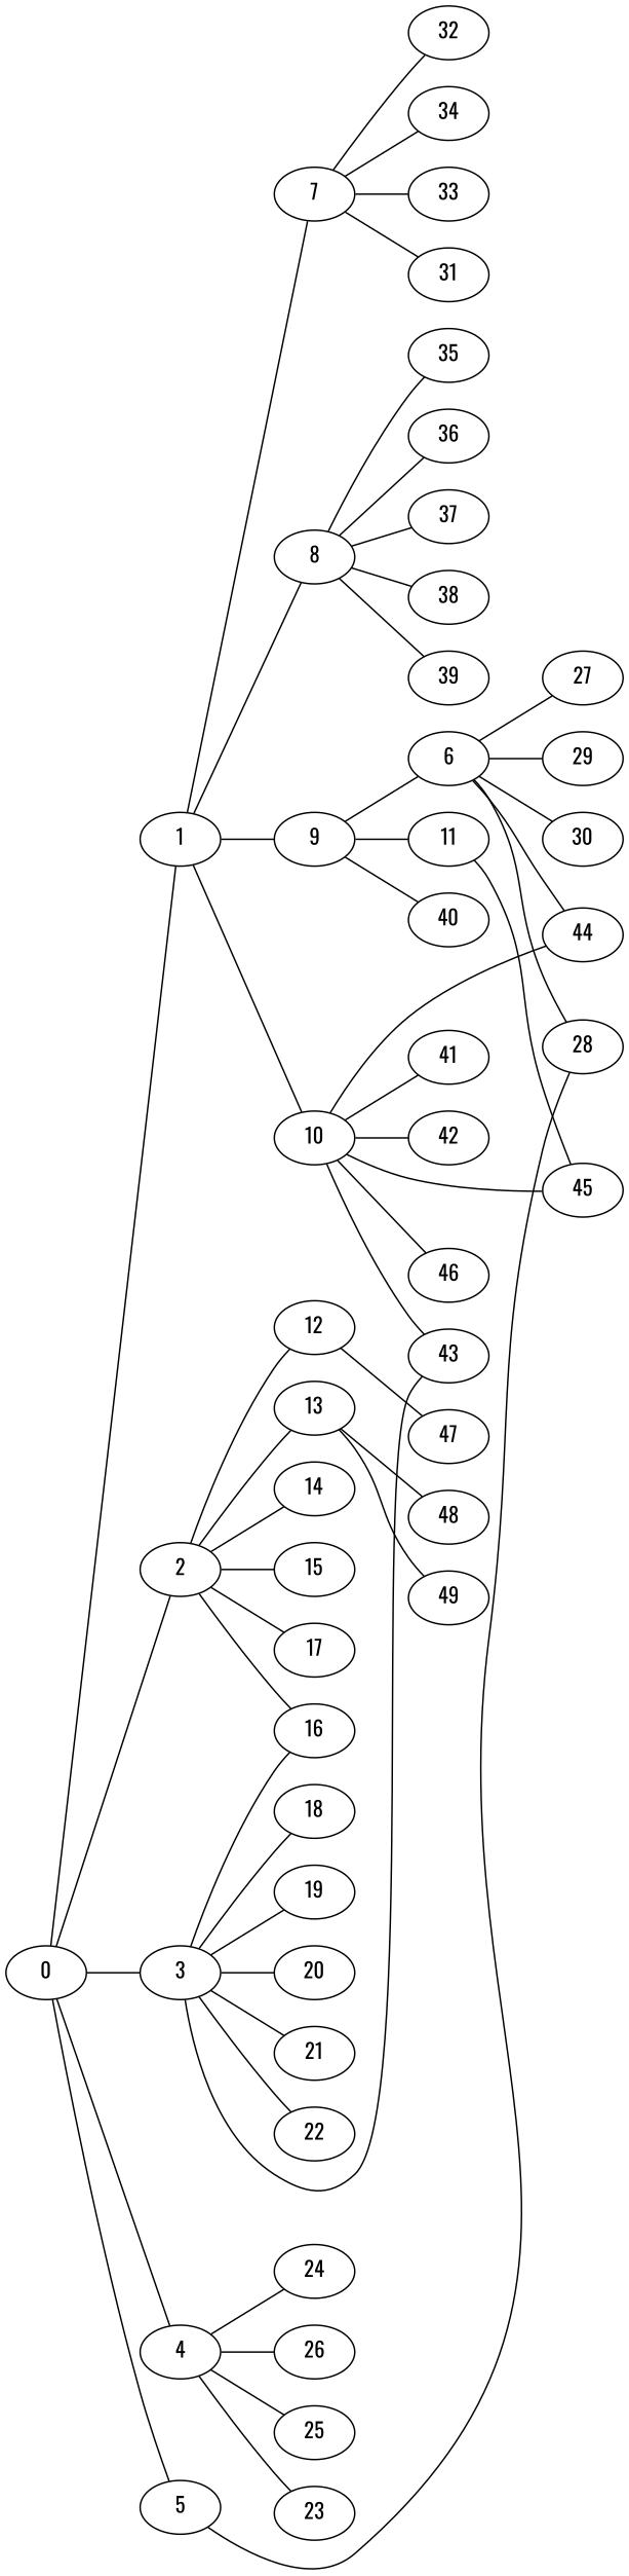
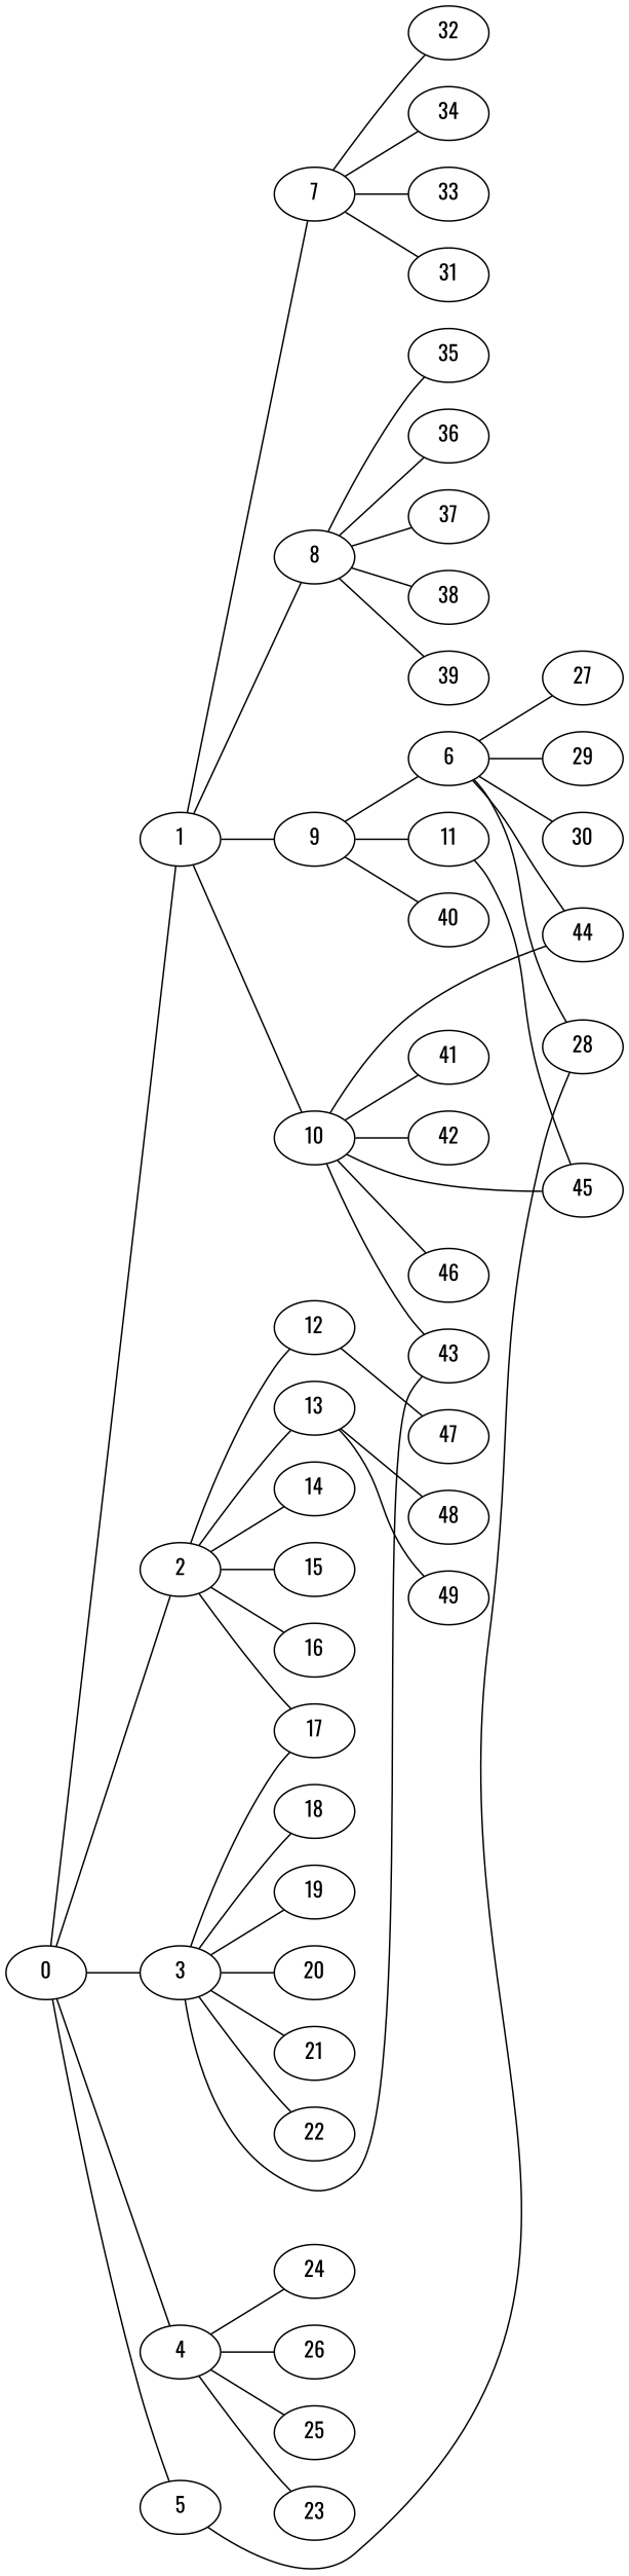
  graph {
    fontname=Oswald
    rankdir=LR
    node [fontname=Oswald]
    edge [fontname=Oswald]
    0
    1
    2
    3
    4
    5
    7
    8
    9
    10
    12
    13
    14
    15
    16
    17
    18
    19
    20
    21
    22
    43
    24
    26
    25
    23
    28
    6
    27
    29
    30
    44
    32
    34
    33
    31
    35
    36
    37
    38
    39
    11
    40
    41
    42
    45
    46
    47
    48
    49
    0 -- 1
    0 -- 2
    0 -- 3
    0 -- 4
    0 -- 5
    1 -- 7
    1 -- 8
    1 -- 9
    1 -- 10
    2 -- 12
    2 -- 13
    2 -- 14
    2 -- 15
    2 -- 16
    2 -- 17
-   3 -- 16
+   3 -- 17
    3 -- 18
    3 -- 19
    3 -- 20
    3 -- 21
    3 -- 22
    3 -- 43
    4 -- 24
    4 -- 26
    4 -- 25
    4 -- 23
    5 -- 28
    7 -- 32
    7 -- 34
    7 -- 33
    7 -- 31
    8 -- 35
    8 -- 36
    8 -- 37
    8 -- 38
    8 -- 39
    9 -- 6
    9 -- 11
    9 -- 40
    10 -- 43
    10 -- 44
    10 -- 41
    10 -- 42
    10 -- 45
    10 -- 46
    12 -- 47
    13 -- 48
    13 -- 49
    6 -- 28
    6 -- 27
    6 -- 29
    6 -- 30
    6 -- 44
    11 -- 45
  }
